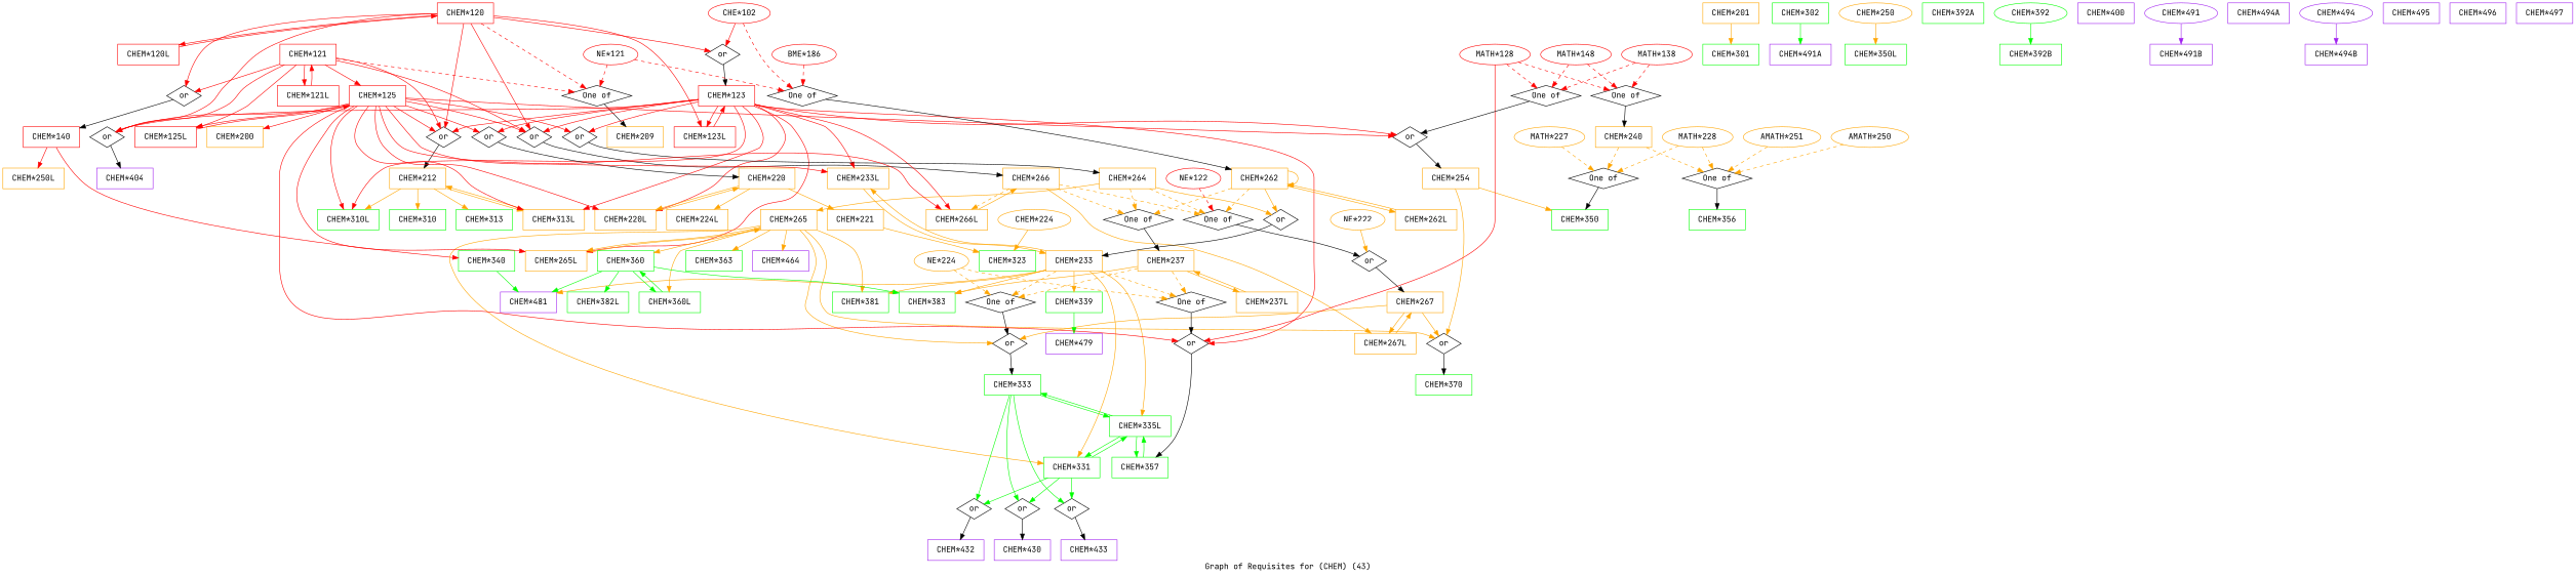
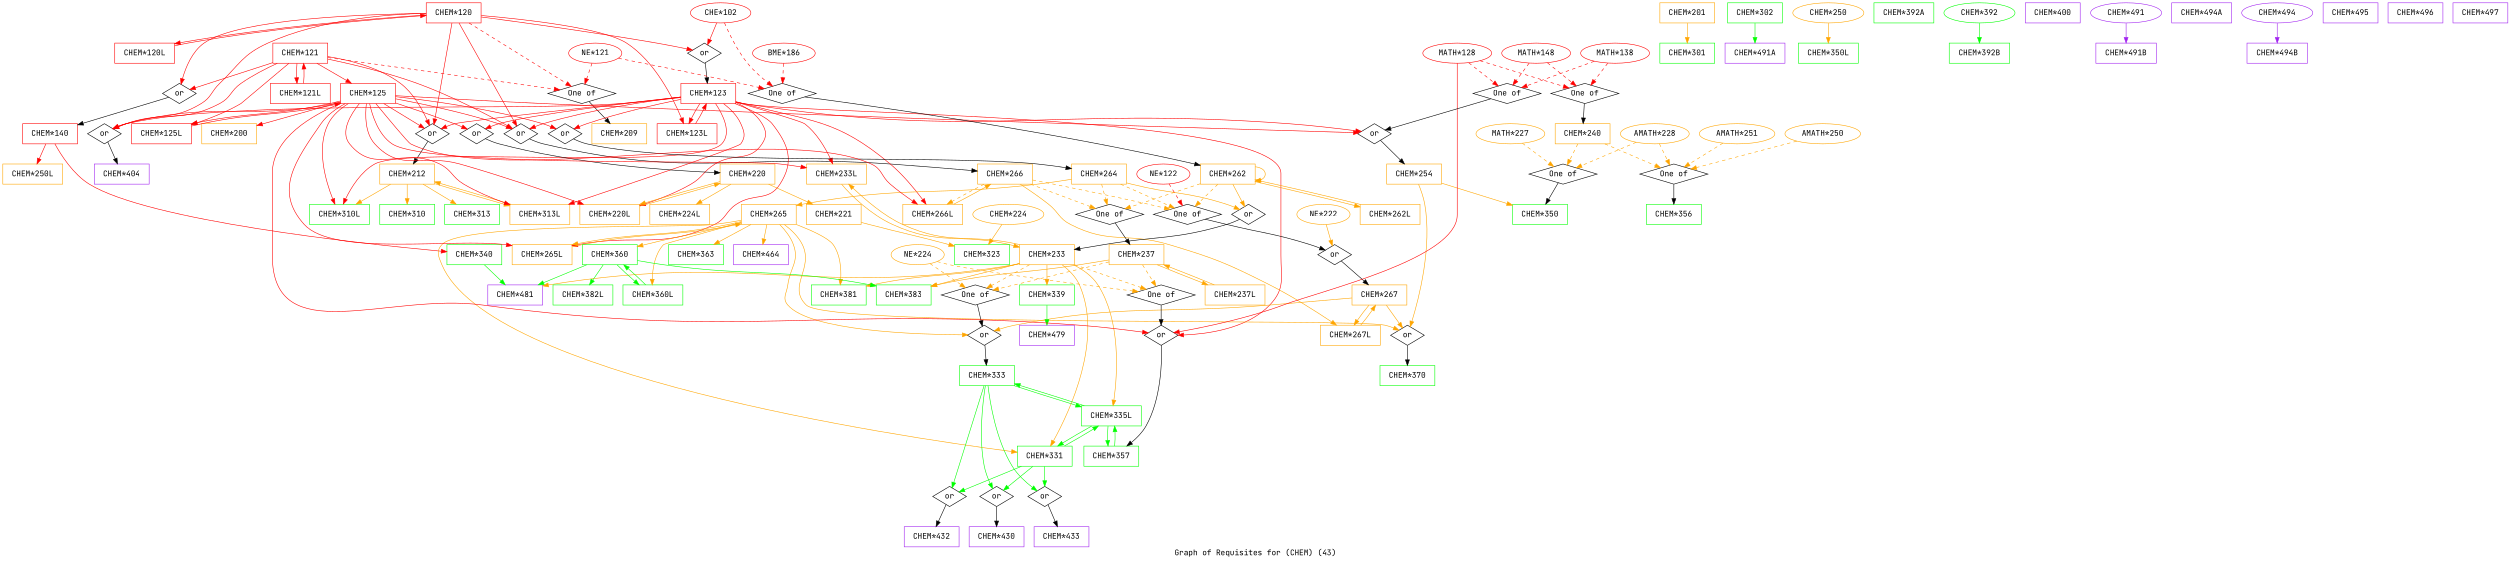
  strict digraph {
    fontname="JetBrains Mono"
    label="Graph of Requisites for (CHEM) (43)"
    node [color=orange fontname="JetBrains Mono" shape=box]
    edge [color=orange fontname="JetBrains Mono"]
    "CHEM*120" [color=red height=0.5 width=1.3611]
    "CHEM*120L" [color=red height=0.5 width=1.4861]
    n3 [height=0.5 label=or shape=diamond width=0.81703 color=""]
    "CHEM*123L" [color=red height=0.5 width=1.4861]
    n5 [height=0.5 label=or shape=diamond width=0.81703 color=""]
    n6 [height=0.5 label="One of" shape=diamond width=1.6085 color=""]
    n7 [height=0.5 label=or shape=diamond width=0.81703 color=""]
    n8 [height=0.5 label=or shape=diamond width=0.81703 color=""]
    n9 [height=0.5 label=or shape=diamond width=0.81703 color=""]
    "CHEM*123" [color=red height=0.5 width=1.3611]
    "CHEM*140" [color=red height=0.5 width=1.3611]
    "CHEM*209" [height=0.5 width=1.3611]
    "CHEM*212" [height=0.5 width=1.3611]
    "CHEM*266" [height=0.5 width=1.3611]
    "CHEM*404" [color=purple height=0.5 width=1.3611]
    n16 [height=0.5 label=or shape=diamond width=0.81703 color=""]
    "CHEM*220L" [height=0.5 width=1.4861]
    "CHEM*233L" [height=0.5 width=1.4861]
    n19 [height=0.5 label=or shape=diamond width=0.81703 color=""]
    n20 [height=0.5 label=or shape=diamond width=0.81703 color=""]
    "CHEM*265L" [height=0.5 width=1.4861]
    "CHEM*266L" [height=0.5 width=1.4861]
    "CHEM*310L" [color=green height=0.5 width=1.4861]
    "CHEM*313L" [height=0.5 width=1.4861]
    n25 [height=0.5 label=or shape=diamond width=0.81703 color=""]
    "CHEM*250L" [height=0.5 width=1.4861]
    "CHEM*340" [color=green height=0.5 width=1.3611]
    "CHEM*310" [color=green height=0.5 width=1.3611]
    "CHEM*313" [color=green height=0.5 width=1.3611]
    n30 [height=0.5 label="One of" shape=diamond width=1.6085 color=""]
    n31 [height=0.5 label="One of" shape=diamond width=1.6085 color=""]
    "CHEM*267L" [height=0.5 width=1.4861]
    "CHEM*220" [height=0.5 width=1.3611]
    "CHEM*233" [height=0.5 width=1.3611]
    "CHEM*254" [height=0.5 width=1.3611]
    "CHEM*264" [height=0.5 width=1.3611]
    "CHEM*265" [height=0.5 width=1.3611]
    "CHEM*357" [color=green height=0.5 width=1.3611]
    "CHEM*481" [color=purple height=0.5 width=1.3611]
    "CHEM*237" [height=0.5 width=1.3611]
    n41 [height=0.5 label=or shape=diamond width=0.81703 color=""]
    "CHEM*267" [height=0.5 width=1.3611]
    "CHEM*221" [height=0.5 width=1.3611]
    "CHEM*224L" [height=0.5 width=1.4861]
    "CHEM*331" [color=green height=0.5 width=1.3611]
    n46 [height=0.5 label="One of" shape=diamond width=1.6085 color=""]
    "CHEM*335L" [color=green height=0.5 width=1.4861]
    "CHEM*339" [color=green height=0.5 width=1.3611]
    n49 [height=0.5 label="One of" shape=diamond width=1.6085 color=""]
    "CHEM*381" [color=green height=0.5 width=1.3611]
    "CHEM*383" [color=green height=0.5 width=1.3611]
    n52 [height=0.5 label=or shape=diamond width=0.81703 color=""]
    "CHEM*350" [color=green height=0.5 width=1.3611]
    n54 [height=0.5 label=or shape=diamond width=0.81703 color=""]
    n55 [height=0.5 label=or shape=diamond width=0.81703 color=""]
    "CHEM*360" [color=green height=0.5 width=1.3611]
    "CHEM*360L" [color=green height=0.5 width=1.4861]
    "CHEM*363" [color=green height=0.5 width=1.3611]
    "CHEM*464" [color=purple height=0.5 width=1.3611]
    "CHEM*237L" [height=0.5 width=1.4861]
    "CHEM*121" [color=red height=0.5 width=1.3611]
    "CHEM*121L" [color=red height=0.5 width=1.4861]
    "CHEM*125" [color=red height=0.5 width=1.3611]
    "CHEM*125L" [color=red height=0.5 width=1.4861]
    "CHEM*200" [height=0.5 width=1.3611]
    "CHEM*323" [color=green height=0.5 width=1.3611]
    n67 [height=0.5 label=or shape=diamond width=0.81703 color=""]
    n68 [height=0.5 label=or shape=diamond width=0.81703 color=""]
    n69 [height=0.5 label=or shape=diamond width=0.81703 color=""]
    "CHEM*333" [color=green height=0.5 width=1.3611]
    "CHEM*479" [color=purple height=0.5 width=1.3611]
    "CHEM*370" [color=green height=0.5 width=1.3611]
    "CHEM*382L" [color=green height=0.5 width=1.4861]
    "CHEM*430" [color=purple height=0.5 width=1.3611]
    "CHEM*432" [color=purple height=0.5 width=1.3611]
    "CHEM*433" [color=purple height=0.5 width=1.3611]
    "CHE*102" [color=red height=0.5 width=1.4985 shape=""]
    n78 [height=0.5 label="One of" shape=diamond width=1.6085 color=""]
    "CHEM*262" [height=0.5 width=1.3611]
    "CHEM*262L" [height=0.5 width=1.4861]
    "CHEM*201" [height=0.5 width=1.3611]
    "CHEM*301" [color=green height=0.5 width=1.3611]
    "NE*121" [color=red height=0.5 width=1.3179 shape=""]
    "CHEM*240" [height=0.5 width=1.3611]
    n85 [height=0.5 label="One of" shape=diamond width=1.6085 color=""]
    n86 [height=0.5 label="One of" shape=diamond width=1.6085 color=""]
    "CHEM*356" [color=green height=0.5 width=1.3611]
    n88 [height=0.5 label="One of" shape=diamond width=1.6085 color=""]
    "MATH*128" [color=red height=0.5 width=1.7151 shape=""]
    n90 [height=0.5 label="One of" shape=diamond width=1.6085 color=""]
    "MATH*138" [color=red height=0.5 width=1.7151 shape=""]
    "MATH*148" [color=red height=0.5 width=1.7151 shape=""]
    "BME*186" [color=red height=0.5 width=1.5526 shape=""]
    "NE*122" [color=red height=0.5 width=1.3179 shape=""]
    "NE*222" [height=0.5 width=1.3179 shape=""]
    "CHEM*302" [color=green height=0.5 width=1.3611]
    "CHEM*491A" [color=purple height=0.5 width=1.4861]
    "CHEM*224" [height=0.5 width=1.7693 shape=""]
    "NE*224" [height=0.5 width=1.3179 shape=""]
    "MATH*227" [height=0.5 width=1.7151 shape=""]
-   "MATH*228" [height=0.5 width=1.7151 shape=""]
+   "MATH*228" [height=0.5 width=1.7151 label="AMATH*228" shape=""]
    "CHEM*350L" [color=green height=0.5 width=1.4861]
    "CHEM*250" [height=0.5 width=1.7693 shape=""]
    "AMATH*250" [height=0.5 width=1.8776 shape=""]
    "AMATH*251" [height=0.5 width=1.8776 shape=""]
    "CHEM*392A" [color=green height=0.5 width=1.4861]
    "CHEM*392B" [color=green height=0.5 width=1.5]
    "CHEM*392" [color=green height=0.5 width=1.7693 shape=""]
    "CHEM*400" [color=purple height=0.5 width=1.3611]
    "CHEM*491B" [color=purple height=0.5 width=1.5]
    "CHEM*491" [color=purple height=0.5 width=1.7693 shape=""]
    "CHEM*494A" [color=purple height=0.5 width=1.4861]
    "CHEM*494B" [color=purple height=0.5 width=1.5]
    "CHEM*494" [color=purple height=0.5 width=1.7693 shape=""]
    "CHEM*495" [color=purple height=0.5 width=1.3611]
    "CHEM*496" [color=purple height=0.5 width=1.3611]
    "CHEM*497" [color=purple height=0.5 width=1.3611]
    "CHEM*120" -> "CHEM*120L" [color=red]
    "CHEM*120" -> n3 [color=red]
    "CHEM*120" -> "CHEM*123L" [color=red]
    "CHEM*120" -> n5 [color=red]
    "CHEM*120" -> n6 [color=red style=dashed]
    "CHEM*120" -> n7 [color=red]
    "CHEM*120" -> n8 [color=red]
    "CHEM*120" -> n9 [color=red]
    "CHEM*120L" -> "CHEM*120" [color=red]
    n3 -> "CHEM*123" [color=""]
    "CHEM*123L" -> "CHEM*123" [color=red]
    n5 -> "CHEM*140" [color=""]
    n6 -> "CHEM*209" [color=""]
    n7 -> "CHEM*212" [color=""]
    n8 -> "CHEM*266" [color=""]
    n9 -> "CHEM*404" [color=""]
    "CHEM*123" -> "CHEM*123L" [color=red]
    "CHEM*123" -> n7 [color=red]
    "CHEM*123" -> n8 [color=red]
    "CHEM*123" -> n9 [color=red]
    "CHEM*123" -> n16 [color=red]
    "CHEM*123" -> "CHEM*220L" [color=red]
    "CHEM*123" -> "CHEM*233L" [color=red]
    "CHEM*123" -> n19 [color=red]
    "CHEM*123" -> n20 [color=red]
    "CHEM*123" -> "CHEM*265L" [color=red]
    "CHEM*123" -> "CHEM*266L" [color=red]
    "CHEM*123" -> "CHEM*310L" [color=red]
    "CHEM*123" -> "CHEM*313L" [color=red]
    "CHEM*123" -> n25 [color=red]
    "CHEM*140" -> "CHEM*250L" [color=red]
    "CHEM*140" -> "CHEM*340" [color=red]
    "CHEM*212" -> "CHEM*310L"
    "CHEM*212" -> "CHEM*313L"
    "CHEM*212" -> "CHEM*310"
    "CHEM*212" -> "CHEM*313"
    "CHEM*266" -> "CHEM*266L" [style=dashed]
    "CHEM*266" -> n30 [style=dashed]
    "CHEM*266" -> n31 [style=dashed]
    "CHEM*266" -> "CHEM*267L"
    n16 -> "CHEM*220" [color=""]
    "CHEM*220L" -> "CHEM*220"
    "CHEM*233L" -> "CHEM*233"
    n19 -> "CHEM*254" [color=""]
    n20 -> "CHEM*264" [color=""]
    "CHEM*265L" -> "CHEM*265"
    "CHEM*266L" -> "CHEM*266"
    "CHEM*313L" -> "CHEM*212"
    n25 -> "CHEM*357" [color=""]
    "CHEM*340" -> "CHEM*481" [color=green]
    n30 -> "CHEM*237" [color=""]
    n31 -> n41 [color=""]
    "CHEM*267L" -> "CHEM*267"
    "CHEM*220" -> "CHEM*220L"
    "CHEM*220" -> "CHEM*221"
    "CHEM*220" -> "CHEM*224L"
    "CHEM*233" -> "CHEM*233L"
    "CHEM*233" -> "CHEM*481"
    "CHEM*233" -> "CHEM*331"
    "CHEM*233" -> n46 [style=dashed]
    "CHEM*233" -> "CHEM*335L"
    "CHEM*233" -> "CHEM*339"
    "CHEM*233" -> n49 [style=dashed]
    "CHEM*233" -> "CHEM*381"
    "CHEM*233" -> "CHEM*383"
    "CHEM*254" -> n52
    "CHEM*254" -> "CHEM*350"
    "CHEM*264" -> n30 [style=dashed]
    "CHEM*264" -> n31 [style=dashed]
    "CHEM*264" -> "CHEM*265"
    "CHEM*264" -> n54
    "CHEM*265" -> "CHEM*265L"
    "CHEM*265" -> "CHEM*331"
    "CHEM*265" -> "CHEM*381"
    "CHEM*265" -> n52
    "CHEM*265" -> n55
    "CHEM*265" -> "CHEM*360"
    "CHEM*265" -> "CHEM*360L"
    "CHEM*265" -> "CHEM*363"
    "CHEM*265" -> "CHEM*464"
    "CHEM*357" -> "CHEM*335L" [color=green]
    "CHEM*237" -> n46 [style=dashed]
    "CHEM*237" -> n49 [style=dashed]
    "CHEM*237" -> "CHEM*383"
    "CHEM*237" -> "CHEM*237L"
    n41 -> "CHEM*267" [color=""]
    "CHEM*267" -> "CHEM*267L"
    "CHEM*267" -> n52
    "CHEM*267" -> n55
    "CHEM*221" -> "CHEM*323"
    "CHEM*331" -> "CHEM*335L" [color=green]
    "CHEM*331" -> n67 [color=green]
    "CHEM*331" -> n68 [color=green]
    "CHEM*331" -> n69 [color=green]
    n46 -> n55 [color=""]
    "CHEM*335L" -> "CHEM*357" [color=green]
    "CHEM*335L" -> "CHEM*331" [color=green]
    "CHEM*335L" -> "CHEM*333" [color=green]
    "CHEM*339" -> "CHEM*479" [color=green]
    n49 -> n25 [color=""]
    n52 -> "CHEM*370" [color=""]
    n54 -> "CHEM*233" [color=""]
    n55 -> "CHEM*333" [color=""]
    "CHEM*360" -> "CHEM*481" [color=green]
    "CHEM*360" -> "CHEM*383" [color=green]
    "CHEM*360" -> "CHEM*360L" [color=green]
    "CHEM*360" -> "CHEM*382L" [color=green]
    "CHEM*360L" -> "CHEM*360" [color=green]
    "CHEM*237L" -> "CHEM*237"
    "CHEM*121" -> n5 [color=red]
    "CHEM*121" -> n6 [color=red style=dashed]
    "CHEM*121" -> n7 [color=red]
    "CHEM*121" -> n8 [color=red]
    "CHEM*121" -> n9 [color=red]
    "CHEM*121" -> "CHEM*121L" [color=red]
    "CHEM*121" -> "CHEM*125" [color=red]
    "CHEM*121" -> "CHEM*125L" [color=red]
    "CHEM*121L" -> "CHEM*121" [color=red]
    "CHEM*125" -> n7 [color=red]
    "CHEM*125" -> n8 [color=red]
    "CHEM*125" -> n9 [color=red]
    "CHEM*125" -> n16 [color=red]
    "CHEM*125" -> "CHEM*220L" [color=red]
    "CHEM*125" -> "CHEM*233L" [color=red]
    "CHEM*125" -> n19 [color=red]
    "CHEM*125" -> n20 [color=red]
    "CHEM*125" -> "CHEM*265L" [color=red]
    "CHEM*125" -> "CHEM*266L" [color=red]
    "CHEM*125" -> "CHEM*310L" [color=red]
    "CHEM*125" -> "CHEM*313L" [color=red]
    "CHEM*125" -> n25 [color=red]
    "CHEM*125" -> "CHEM*125L" [color=red]
    "CHEM*125" -> "CHEM*200" [color=red]
    "CHEM*125L" -> "CHEM*125" [color=red]
    n67 -> "CHEM*430" [color=""]
    n68 -> "CHEM*432" [color=""]
    n69 -> "CHEM*433" [color=""]
    "CHEM*333" -> "CHEM*335L" [color=green]
    "CHEM*333" -> n67 [color=green]
    "CHEM*333" -> n68 [color=green]
    "CHEM*333" -> n69 [color=green]
    "CHE*102" -> n3 [color=red]
    "CHE*102" -> n78 [color=red style=dashed]
    n78 -> "CHEM*262" [color=""]
    "CHEM*262" -> n30 [style=dashed]
    "CHEM*262" -> n31 [style=dashed]
    "CHEM*262" -> n54
    "CHEM*262" -> "CHEM*262"
    "CHEM*262" -> "CHEM*262L"
    "CHEM*262L" -> "CHEM*262"
    "CHEM*201" -> "CHEM*301"
    "NE*121" -> n6 [color=red style=dashed]
    "NE*121" -> n78 [color=red style=dashed]
    "CHEM*240" -> n85 [style=dashed]
    "CHEM*240" -> n86 [style=dashed]
    n85 -> "CHEM*350" [color=""]
    n86 -> "CHEM*356" [color=""]
    n88 -> "CHEM*240" [color=""]
    "MATH*128" -> n25 [color=red]
    "MATH*128" -> n88 [color=red style=dashed]
    "MATH*128" -> n90 [color=red style=dashed]
    n90 -> n19 [color=""]
    "MATH*138" -> n88 [color=red style=dashed]
    "MATH*138" -> n90 [color=red style=dashed]
    "MATH*148" -> n88 [color=red style=dashed]
    "MATH*148" -> n90 [color=red style=dashed]
    "BME*186" -> n78 [color=red style=dashed]
    "NE*122" -> n31 [color=red style=dashed]
    "NE*222" -> n41
    "CHEM*302" -> "CHEM*491A" [color=green]
    "CHEM*224" -> "CHEM*323"
    "NE*224" -> n46 [style=dashed]
    "NE*224" -> n49 [style=dashed]
    "MATH*227" -> n85 [style=dashed]
    "MATH*228" -> n85 [style=dashed]
    "MATH*228" -> n86 [style=dashed]
    "CHEM*250" -> "CHEM*350L"
    "AMATH*250" -> n86 [style=dashed]
    "AMATH*251" -> n86 [style=dashed]
    "CHEM*392" -> "CHEM*392B" [color=green]
    "CHEM*491" -> "CHEM*491B" [color=purple]
    "CHEM*494" -> "CHEM*494B" [color=purple]
  }
